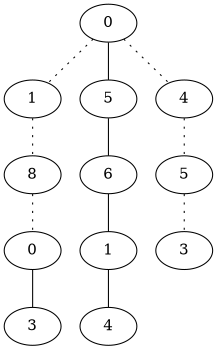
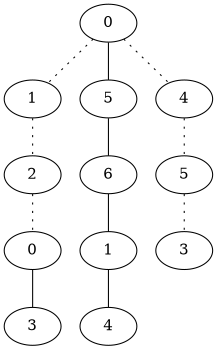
  graph {
    edge [style=dotted]
    n1 [label=0]
    n2 [label=1]
    n3 [label=5]
    n4 [label=4]
-   n5 [label=8]
+   n5 [label=2]
    n6 [label=0]
    n7 [label=3]
    n8 [label=6]
    n9 [label=1]
    n10 [label=4]
    n11 [label=5]
    n12 [label=3]
    n1 -- n2
    n1 -- n3 [style=""]
    n1 -- n4
    n2 -- n5
    n3 -- n8 [style=""]
    n4 -- n11
    n5 -- n6
    n6 -- n7 [style=""]
    n8 -- n9 [style=""]
    n9 -- n10 [style=""]
    n11 -- n12
  }
